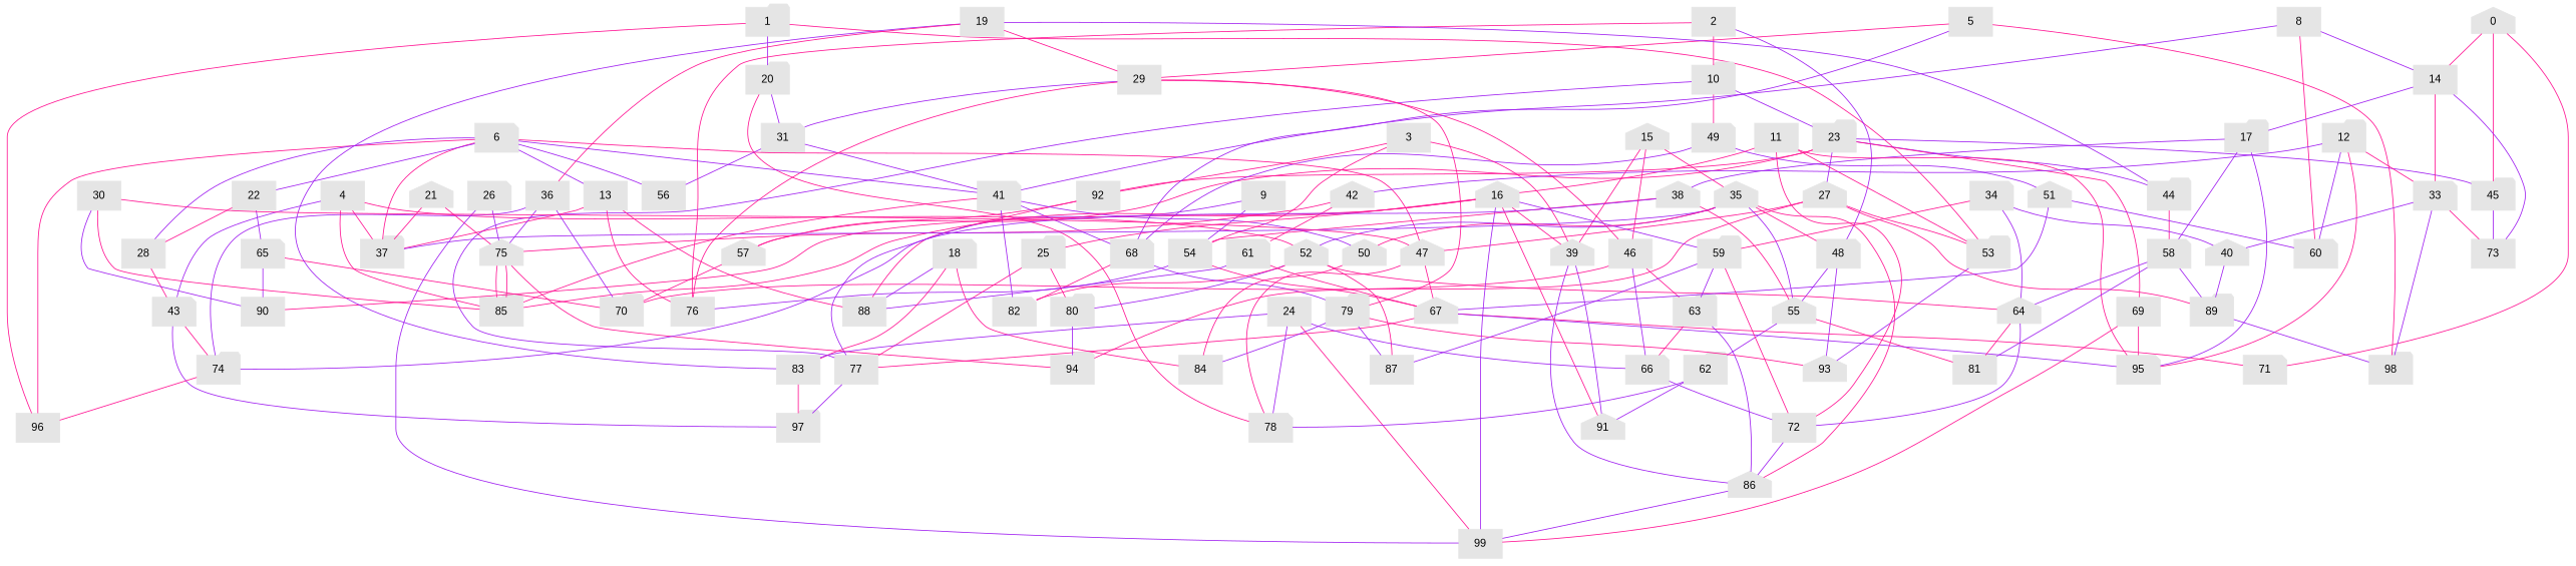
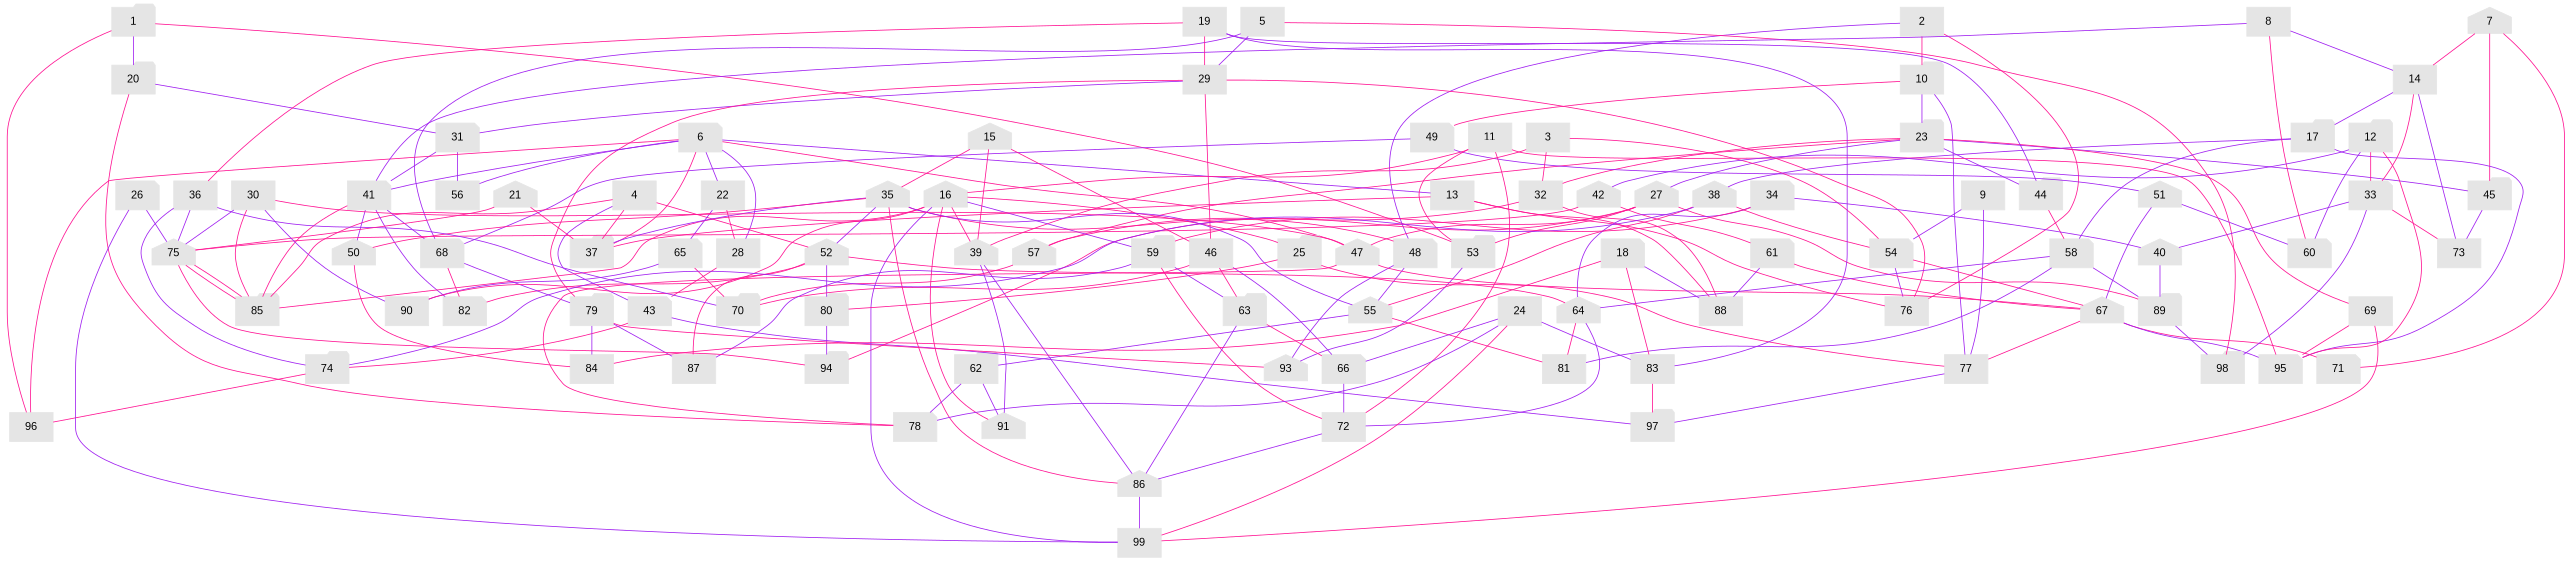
  graph {
    fontname="Liberation Sans"
    node [color=gray90 fontname="Liberation Sans" shape=box style=filled]
    edge [color=deeppink fontname="Liberation Sans"]
    1 [shape=folder]
    20 [shape=folder]
    53 [shape=folder]
    96
    31 [shape=note]
    78 [shape=note]
    93 [shape=house]
    10 [shape=folder]
    2
    48 [shape=note]
    76
    77
    23 [shape=folder]
    49 [shape=note]
    55 [shape=house]
    3
-   32 [label=92]
+   32
    39 [shape=house]
    54 [shape=note]
    88
    57 [shape=house]
    91 [shape=house]
    86 [shape=house]
    67 [shape=house]
    37 [shape=folder]
    4
    43 [shape=note]
    52 [shape=house]
    85 [shape=folder]
    74 [shape=folder]
    97 [shape=folder]
    80 [shape=folder]
    64 [shape=house]
    82 [shape=note]
    87
    5
    29
    68 [shape=note]
    98 [shape=folder]
    46
    79 [shape=folder]
    6 [shape=note]
    13
    22
    28
    41 [shape=note]
    47 [shape=house]
    56
    65 [shape=note]
    50 [shape=house]
-   7 [shape=house label=0]
+   7 [shape=house]
    14
    45 [shape=folder]
    71 [shape=note]
    33 [shape=note]
    17 [shape=folder]
    73
    8
    60 [shape=note]
    9
    44 [shape=folder]
    27 [shape=house]
    69
    51 [shape=house]
    11
    16 [shape=house]
    72
    95 [shape=note]
    25 [shape=folder]
    59 [shape=folder]
    90
    n72 [label=99]
    12 [shape=folder]
    42 [shape=house]
    40 [shape=house]
    75 [shape=house]
    61 [shape=note]
    38 [shape=house]
    58 [shape=note]
    15 [shape=house]
    35 [shape=house]
    66 [shape=note]
    70 [shape=folder]
    63 [shape=folder]
    89 [shape=folder]
    81
    18 [shape=note]
    83
    84
    19
    36
    21 [shape=house]
    94 [shape=folder]
    24
    26 [shape=note]
    30
    34 [shape=note]
    62 [shape=folder]
    1 -- 20 [color=purple]
    1 -- 53
    1 -- 96
    20 -- 31 [color=purple]
    20 -- 78
    53 -- 93 [color=purple]
    31 -- 41 [color=purple]
    31 -- 56 [color=purple]
    10 -- 77 [color=purple]
    10 -- 23 [color=purple]
    10 -- 49
    2 -- 10
    2 -- 48 [color=purple]
    2 -- 76
    48 -- 93 [color=purple]
    48 -- 55 [color=purple]
    77 -- 97 [color=purple]
    23 -- 32
    23 -- 57
    23 -- 45 [color=purple]
    23 -- 44 [color=purple]
    23 -- 27 [color=purple]
    23 -- 69
    49 -- 68 [color=purple]
    49 -- 51 [color=purple]
    55 -- 81
    55 -- 62 [color=purple]
    3 -- 32
    3 -- 39
    3 -- 54
    32 -- 88
    32 -- 57
    39 -- 91 [color=purple]
    39 -- 86 [color=purple]
    54 -- 76 [color=purple]
    54 -- 67
    57 -- 70
    86 -- n72 [color=purple]
    67 -- 77
    67 -- 71
    67 -- 95 [color=purple]
    4 -- 37
    4 -- 43 [color=purple]
    4 -- 52
    4 -- 85
    43 -- 74
    43 -- 97 [color=purple]
    52 -- 80 [color=purple]
    52 -- 64
    52 -- 82
    52 -- 87
    74 -- 96
    80 -- 94 [color=purple]
    64 -- 72 [color=purple]
    64 -- 81
-   5 -- 29
+   5 -- 29 [color=purple]
    5 -- 68 [color=purple]
    5 -- 98
    29 -- 31 [color=purple]
    29 -- 76
    29 -- 46
    29 -- 79
    68 -- 82
    68 -- 79 [color=purple]
    46 -- 66 [color=purple]
    46 -- 70
    46 -- 63
    79 -- 93
    79 -- 87 [color=purple]
    79 -- 84 [color=purple]
    6 -- 96
    6 -- 37
    6 -- 13 [color=purple]
    6 -- 22 [color=purple]
    6 -- 28 [color=purple]
    6 -- 41 [color=purple]
    6 -- 47
    6 -- 56 [color=purple]
    13 -- 76
    13 -- 88
    13 -- 37
    22 -- 28
    22 -- 65 [color=purple]
    28 -- 43
    41 -- 85
    41 -- 82 [color=purple]
    41 -- 68 [color=purple]
    41 -- 50 [color=purple]
    47 -- 78
    47 -- 67
    65 -- 90 [color=purple]
    65 -- 70
    50 -- 84
    7 -- 14
    7 -- 45
    7 -- 71
    14 -- 33
    14 -- 17 [color=purple]
    14 -- 73 [color=purple]
    45 -- 73 [color=purple]
    33 -- 98 [color=purple]
    33 -- 73
    33 -- 40 [color=purple]
    17 -- 95 [color=purple]
    17 -- 38 [color=purple]
    17 -- 58 [color=purple]
    8 -- 41 [color=purple]
    8 -- 14 [color=purple]
    8 -- 60
    9 -- 77 [color=purple]
    9 -- 54 [color=purple]
    44 -- 58
    27 -- 53
    27 -- 47
    27 -- 89
    27 -- 94
    69 -- 95
    69 -- n72
    51 -- 67 [color=purple]
    51 -- 60 [color=purple]
    11 -- 53
    11 -- 16
    11 -- 72
    11 -- 95
    16 -- 39
    16 -- 91
    16 -- 85
    16 -- 25
    16 -- 59 [color=purple]
    16 -- 90
    16 -- n72 [color=purple]
    72 -- 86 [color=purple]
    25 -- 77
    25 -- 80
    59 -- 87 [color=purple]
    59 -- 72
    59 -- 63 [color=purple]
    12 -- 33
    12 -- 60 [color=purple]
    12 -- 95
    12 -- 42 [color=purple]
    42 -- 75
    42 -- 61
    40 -- 89 [color=purple]
    75 -- 85
    75 -- 85
    75 -- 94
    61 -- 88 [color=purple]
    61 -- 67
    38 -- 55
    38 -- 54
    38 -- 74 [color=purple]
    58 -- 64 [color=purple]
    58 -- 89 [color=purple]
    58 -- 81 [color=purple]
    15 -- 39
    15 -- 46
    15 -- 35
    35 -- 48
    35 -- 55 [color=purple]
    35 -- 86
    35 -- 37 [color=purple]
    35 -- 52 [color=purple]
    35 -- 50
    66 -- 72 [color=purple]
    63 -- 86 [color=purple]
    63 -- 66
    89 -- 98 [color=purple]
    18 -- 88 [color=purple]
    18 -- 83
    18 -- 84
    83 -- 97
    19 -- 29
    19 -- 44 [color=purple]
    19 -- 83 [color=purple]
    19 -- 36
    36 -- 74 [color=purple]
    36 -- 75 [color=purple]
    36 -- 70 [color=purple]
    21 -- 37
    21 -- 75
    24 -- 78 [color=purple]
    24 -- n72
    24 -- 66 [color=purple]
    24 -- 83 [color=purple]
    26 -- n72 [color=purple]
    26 -- 75 [color=purple]
    30 -- 85
    30 -- 47
    30 -- 90 [color=purple]
+   30 -- 75 [color=purple]
    34 -- 64 [color=purple]
    34 -- 59
    34 -- 40 [color=purple]
    62 -- 78 [color=purple]
    62 -- 91 [color=purple]
  }
